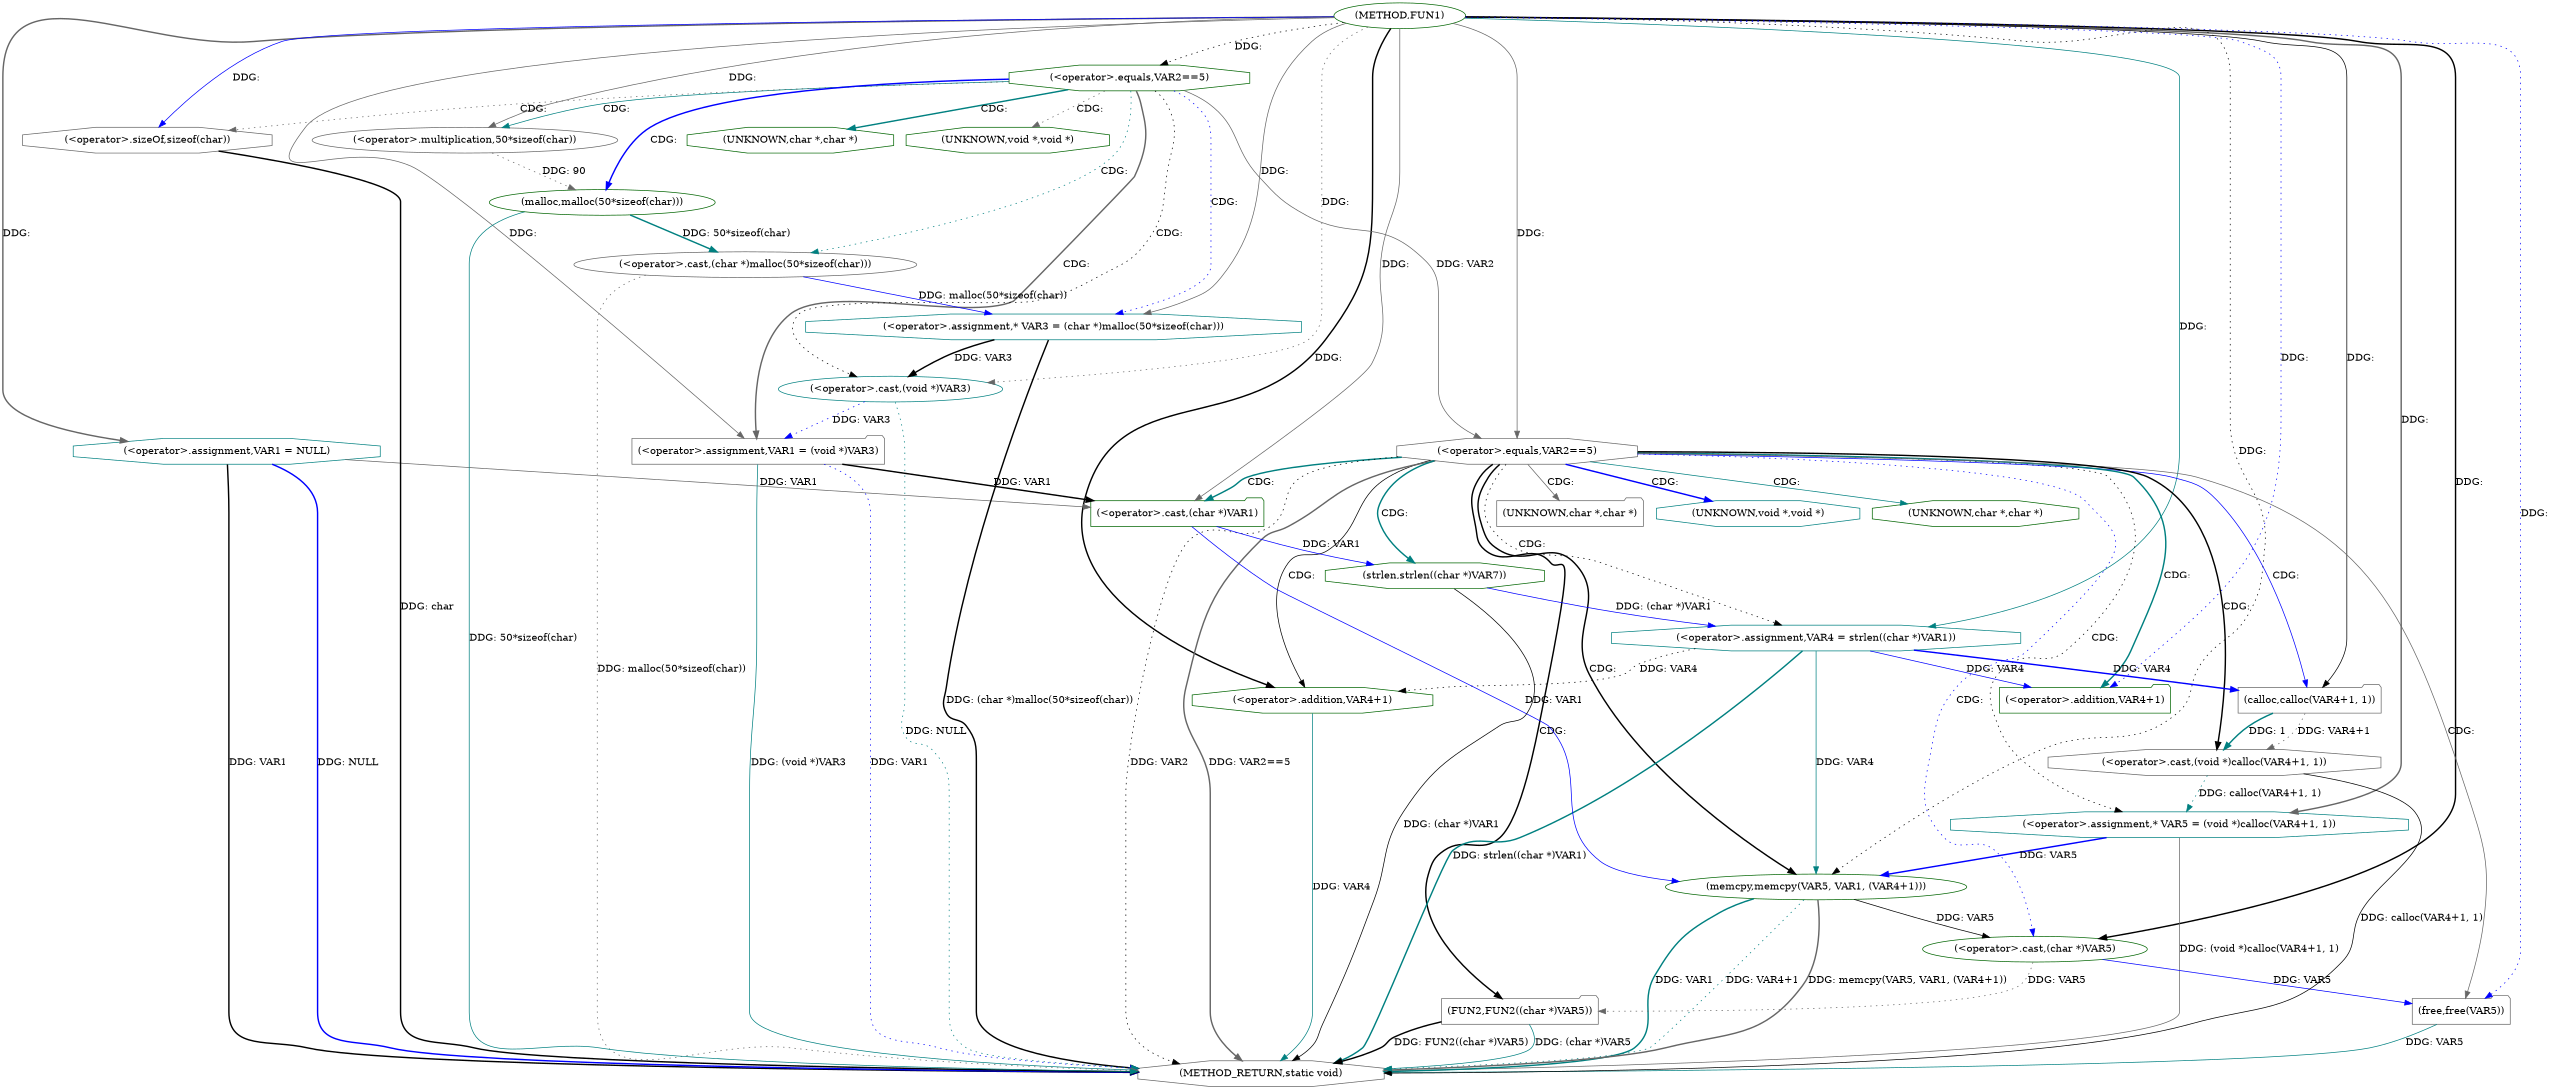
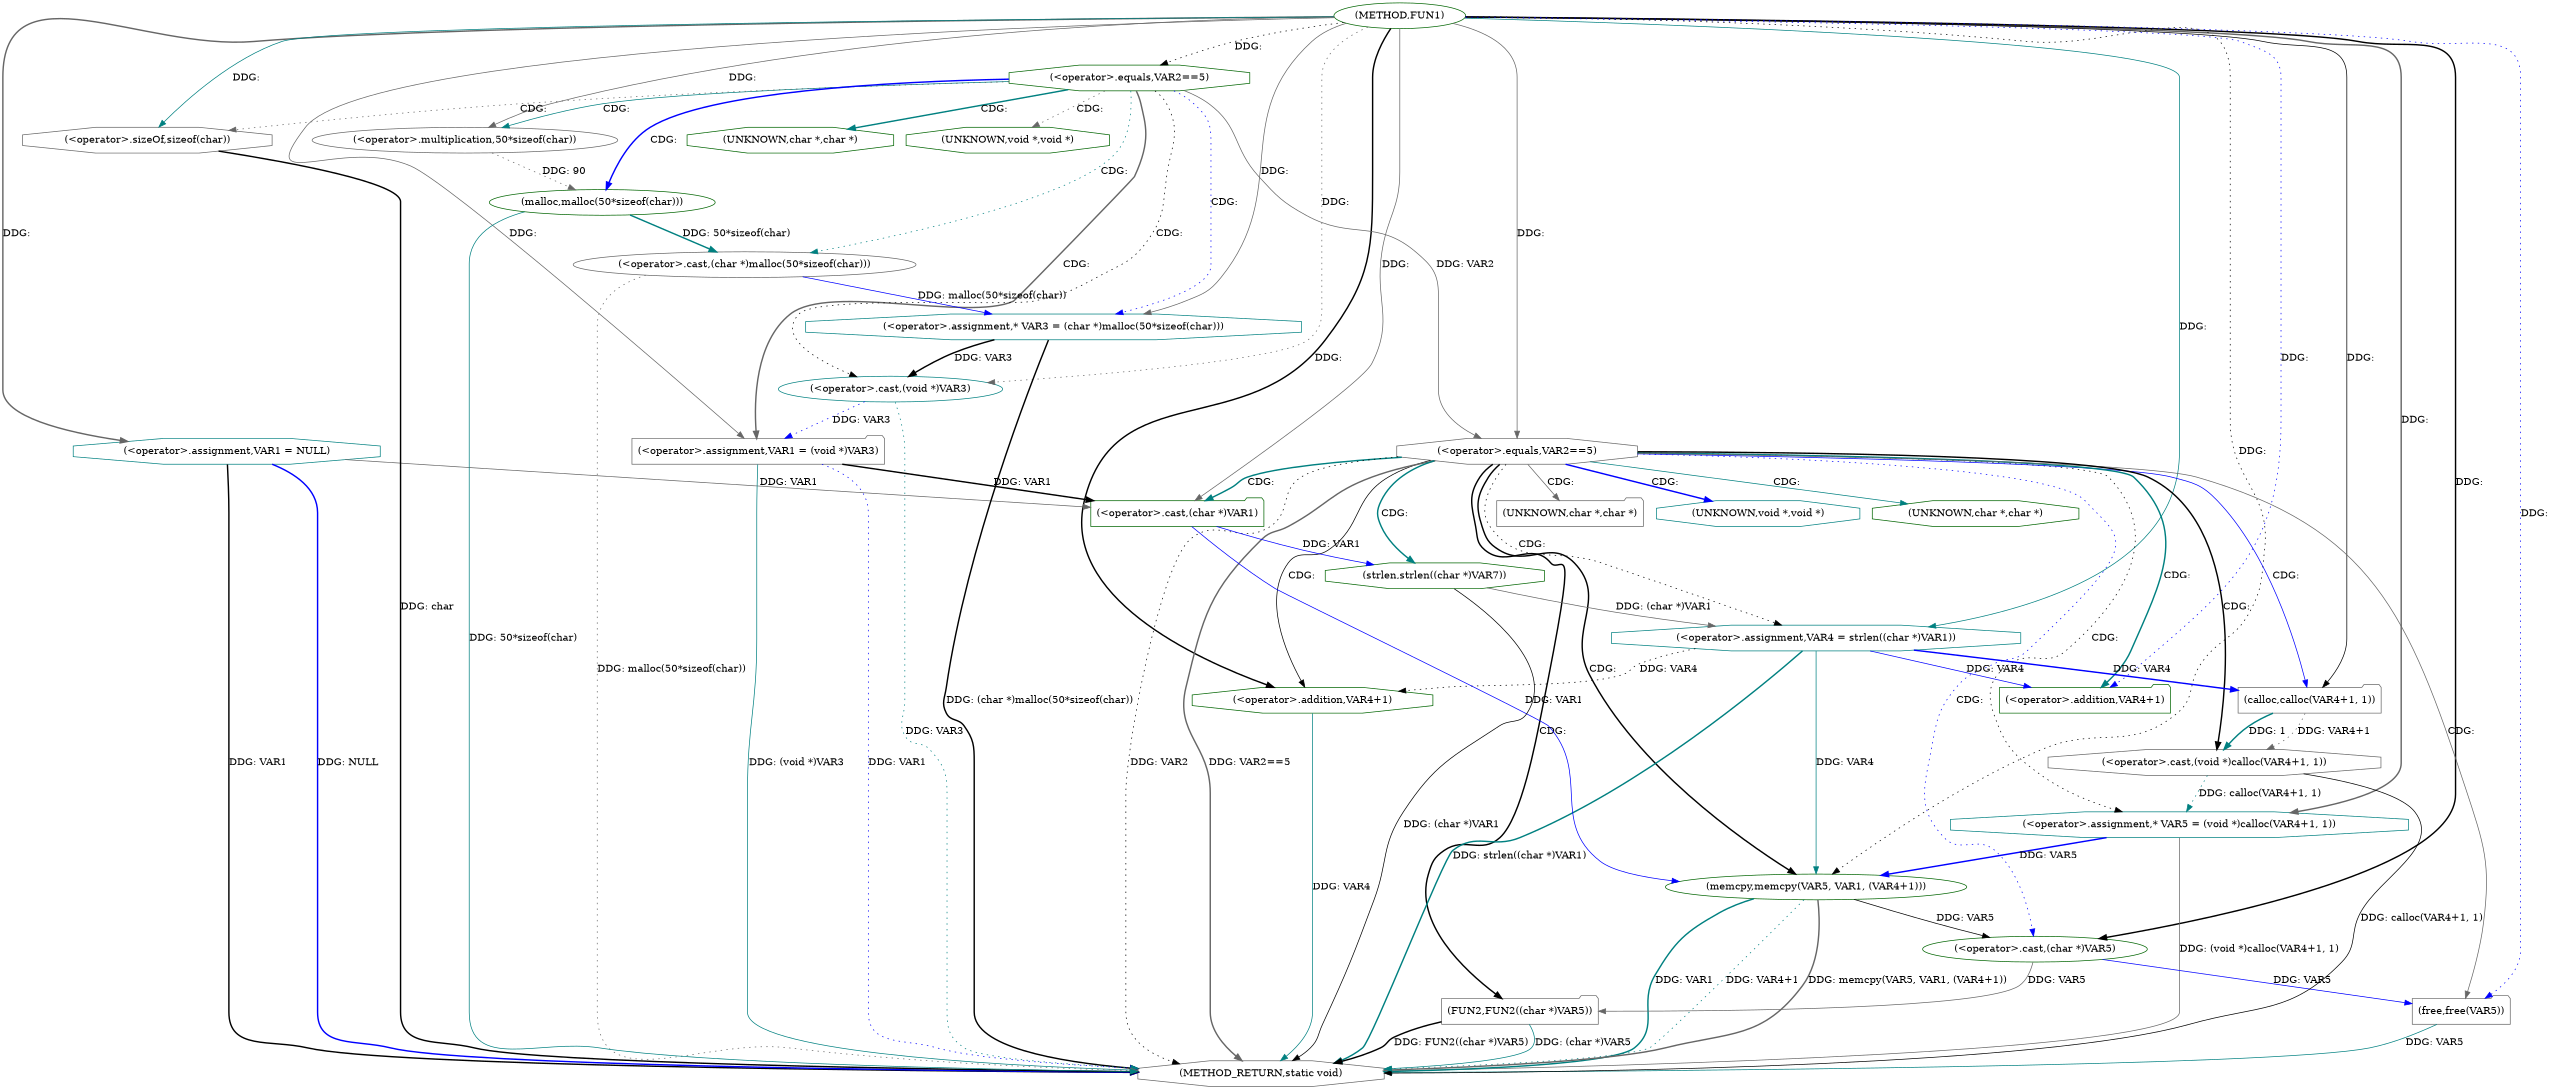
  digraph {
    node [color=darkgreen shape=octagon]
    edge [color=gray40 style=solid]
    n1 [label="(METHOD,FUN1)" shape=ellipse]
    n2 [color=teal label="(<operator>.assignment,VAR1 = NULL)"]
    n3 [label="(<operator>.equals,VAR2==5)"]
    n4 [color=teal label="(<operator>.assignment,* VAR3 = (char *)malloc(50*sizeof(char)))"]
    n5 [color=gray40 label="(<operator>.multiplication,50*sizeof(char))" shape=ellipse]
    n6 [color=gray40 label="(<operator>.sizeOf,sizeof(char))"]
    n7 [color=gray40 label="(<operator>.assignment,VAR1 = (void *)VAR3)" shape=folder]
    n8 [color=teal label="(<operator>.cast,(void *)VAR3)" shape=ellipse]
    n9 [color=gray40 label="(<operator>.equals,VAR2==5)"]
    n10 [color=teal label="(<operator>.assignment,VAR4 = strlen((char *)VAR1))"]
    n11 [label="(<operator>.cast,(char *)VAR1)" shape=folder]
    n12 [color=teal label="(<operator>.assignment,* VAR5 = (void *)calloc(VAR4+1, 1))"]
    n13 [color=gray40 label="(calloc,calloc(VAR4+1, 1))" shape=folder]
    n14 [label="(<operator>.addition,VAR4+1)" shape=folder]
    n15 [label="(memcpy,memcpy(VAR5, VAR1, (VAR4+1)))" shape=ellipse]
    n16 [label="(<operator>.addition,VAR4+1)"]
    n17 [label="(<operator>.cast,(char *)VAR5)" shape=ellipse]
    n18 [color=gray40 label="(free,free(VAR5))" shape=folder]
    n19 [color=gray40 label="(METHOD_RETURN,static void)"]
    n20 [color=gray40 label="(<operator>.cast,(char *)malloc(50*sizeof(char)))" shape=ellipse]
    n21 [label="(malloc,malloc(50*sizeof(char)))" shape=ellipse]
    n22 [label="(UNKNOWN,char *,char *)"]
    n23 [label="(UNKNOWN,void *,void *)"]
    n24 [label="(strlen,strlen((char *)VAR7))"]
    n25 [color=gray40 label="(<operator>.cast,(void *)calloc(VAR4+1, 1))"]
    n26 [color=gray40 label="(FUN2,FUN2((char *)VAR5))" shape=folder]
    n27 [color=gray40 label="(UNKNOWN,char *,char *)" shape=folder]
    n28 [color=teal label="(UNKNOWN,void *,void *)"]
    n29 [label="(UNKNOWN,char *,char *)"]
    n1 -> n2 [label="DDG: " style=bold]
    n1 -> n3 [color=black label="DDG: " style=dotted]
    n1 -> n4 [label="DDG: "]
    n1 -> n5 [label="DDG: "]
-   n1 -> n6 [color=blue label="DDG: "]
+   n1 -> n6 [color=teal label="DDG: "]
    n1 -> n7 [label="DDG: "]
    n1 -> n8 [label="DDG: " style=dotted]
    n1 -> n9 [label="DDG: "]
    n1 -> n10 [color=teal label="DDG: "]
    n1 -> n11 [label="DDG: "]
    n1 -> n12 [label="DDG: " style=bold]
    n1 -> n13 [color=black label="DDG: "]
    n1 -> n14 [color=blue label="DDG: " style=dotted]
    n1 -> n15 [color=black label="DDG: " style=dotted]
    n1 -> n16 [color=black label="DDG: " style=bold]
    n1 -> n17 [color=black label="DDG: " style=bold]
    n1 -> n18 [color=blue label="DDG: " style=dotted]
    n2 -> n11 [label="DDG: VAR1"]
    n2 -> n19 [color=black label="DDG: VAR1" style=bold]
    n2 -> n19 [color=blue label="DDG: NULL" style=bold]
    n3 -> n4 [color=blue label="CDG: " style=dotted]
    n3 -> n5 [color=teal label="CDG: "]
    n3 -> n6 [label="CDG: " style=dotted]
    n3 -> n7 [label="CDG: " style=bold]
    n3 -> n8 [color=black label="CDG: " style=dotted]
    n3 -> n9 [label="DDG: VAR2"]
    n3 -> n20 [color=teal label="CDG: " style=dotted]
    n3 -> n21 [color=blue label="CDG: " style=bold]
    n3 -> n22 [color=teal label="CDG: " style=bold]
    n3 -> n23 [label="CDG: " style=dotted]
    n4 -> n8 [color=black label="DDG: VAR3" style=bold]
    n4 -> n19 [color=black label="DDG: (char *)malloc(50*sizeof(char))" style=bold]
    n5 -> n21 [label="DDG: 90" style=dotted]
    n6 -> n19 [color=black label="DDG: char" style=bold]
    n7 -> n11 [color=black label="DDG: VAR1" style=bold]
    n7 -> n19 [color=teal label="DDG: (void *)VAR3"]
    n7 -> n19 [color=blue label="DDG: VAR1" style=dotted]
    n8 -> n7 [color=blue label="DDG: VAR3" style=dotted]
-   n8 -> n19 [color=teal label="DDG: NULL" style=dotted]
+   n8 -> n19 [color=teal label="DDG: VAR3" style=dotted]
    n9 -> n10 [color=black label="CDG: " style=dotted]
    n9 -> n11 [color=teal label="CDG: " style=bold]
    n9 -> n12 [color=black label="CDG: " style=dotted]
    n9 -> n13 [color=blue label="CDG: "]
    n9 -> n14 [color=teal label="CDG: " style=bold]
    n9 -> n15 [color=black label="CDG: " style=bold]
    n9 -> n16 [color=black label="CDG: "]
    n9 -> n17 [color=blue label="CDG: " style=dotted]
    n9 -> n18 [label="CDG: "]
    n9 -> n19 [color=black label="DDG: VAR2" style=dotted]
    n9 -> n19 [label="DDG: VAR2==5" style=bold]
    n9 -> n24 [color=teal label="CDG: " style=bold]
    n9 -> n25 [color=black label="CDG: " style=bold]
    n9 -> n26 [color=black label="CDG: " style=bold]
    n9 -> n27 [label="CDG: "]
    n9 -> n28 [color=blue label="CDG: " style=bold]
    n9 -> n29 [color=teal label="CDG: "]
    n10 -> n13 [color=blue label="DDG: VAR4" style=bold]
    n10 -> n14 [color=blue label="DDG: VAR4"]
    n10 -> n15 [color=teal label="DDG: VAR4"]
    n10 -> n16 [color=black label="DDG: VAR4" style=dotted]
    n10 -> n19 [color=teal label="DDG: strlen((char *)VAR1)" style=bold]
    n11 -> n15 [color=blue label="DDG: VAR1"]
    n11 -> n24 [color=blue label="DDG: VAR1"]
    n12 -> n15 [color=blue label="DDG: VAR5" style=bold]
    n12 -> n19 [label="DDG: (void *)calloc(VAR4+1, 1)"]
    n13 -> n25 [label="DDG: VAR4+1" style=dotted]
    n13 -> n25 [color=teal label="DDG: 1" style=bold]
    n15 -> n17 [color=black label="DDG: VAR5"]
    n15 -> n19 [color=teal label="DDG: VAR1" style=bold]
    n15 -> n19 [color=teal label="DDG: VAR4+1" style=dotted]
    n15 -> n19 [label="DDG: memcpy(VAR5, VAR1, (VAR4+1))" style=bold]
    n16 -> n19 [color=teal label="DDG: VAR4"]
    n17 -> n18 [color=blue label="DDG: VAR5"]
-   n17 -> n26 [label="DDG: VAR5" style=dotted]
+   n17 -> n26 [label="DDG: VAR5"]
    n18 -> n19 [color=teal label="DDG: VAR5"]
    n20 -> n4 [color=blue label="DDG: malloc(50*sizeof(char))"]
    n20 -> n19 [label="DDG: malloc(50*sizeof(char))" style=dotted]
    n21 -> n19 [color=teal label="DDG: 50*sizeof(char)"]
    n21 -> n20 [color=teal label="DDG: 50*sizeof(char)" style=bold]
-   n24 -> n10 [color=blue label="DDG: (char *)VAR1"]
+   n24 -> n10 [label="DDG: (char *)VAR1"]
    n24 -> n19 [color=black label="DDG: (char *)VAR1"]
    n25 -> n12 [color=teal label="DDG: calloc(VAR4+1, 1)" style=dotted]
    n25 -> n19 [color=black label="DDG: calloc(VAR4+1, 1)"]
    n26 -> n19 [color=teal label="DDG: (char *)VAR5"]
    n26 -> n19 [color=black label="DDG: FUN2((char *)VAR5)" style=bold]
  }
